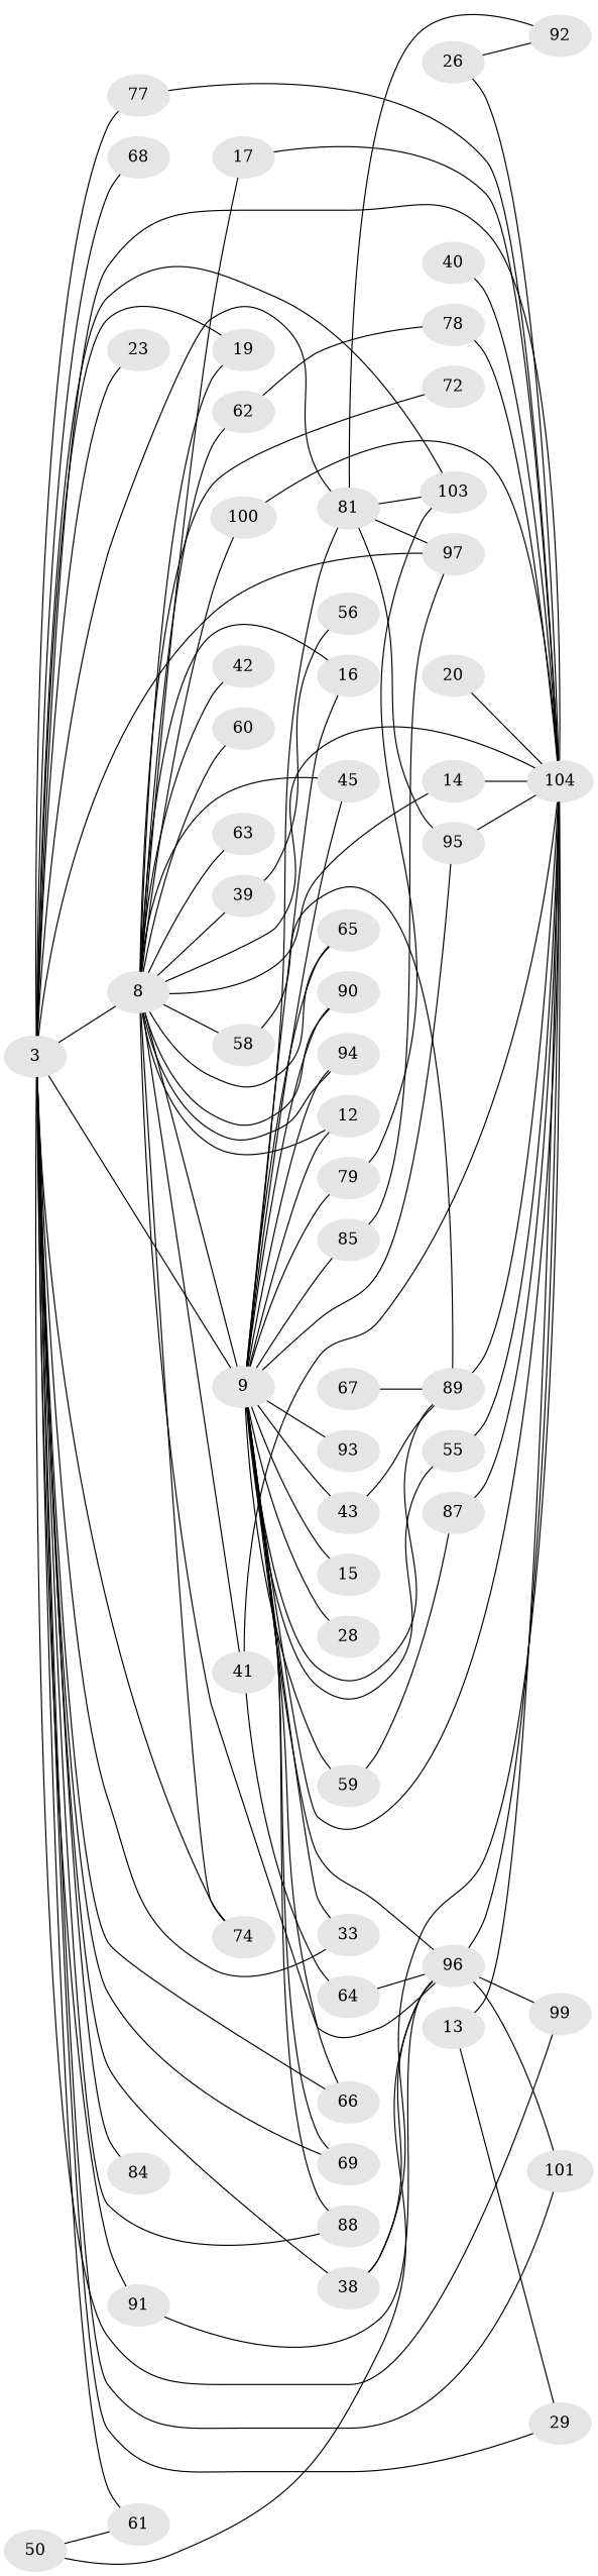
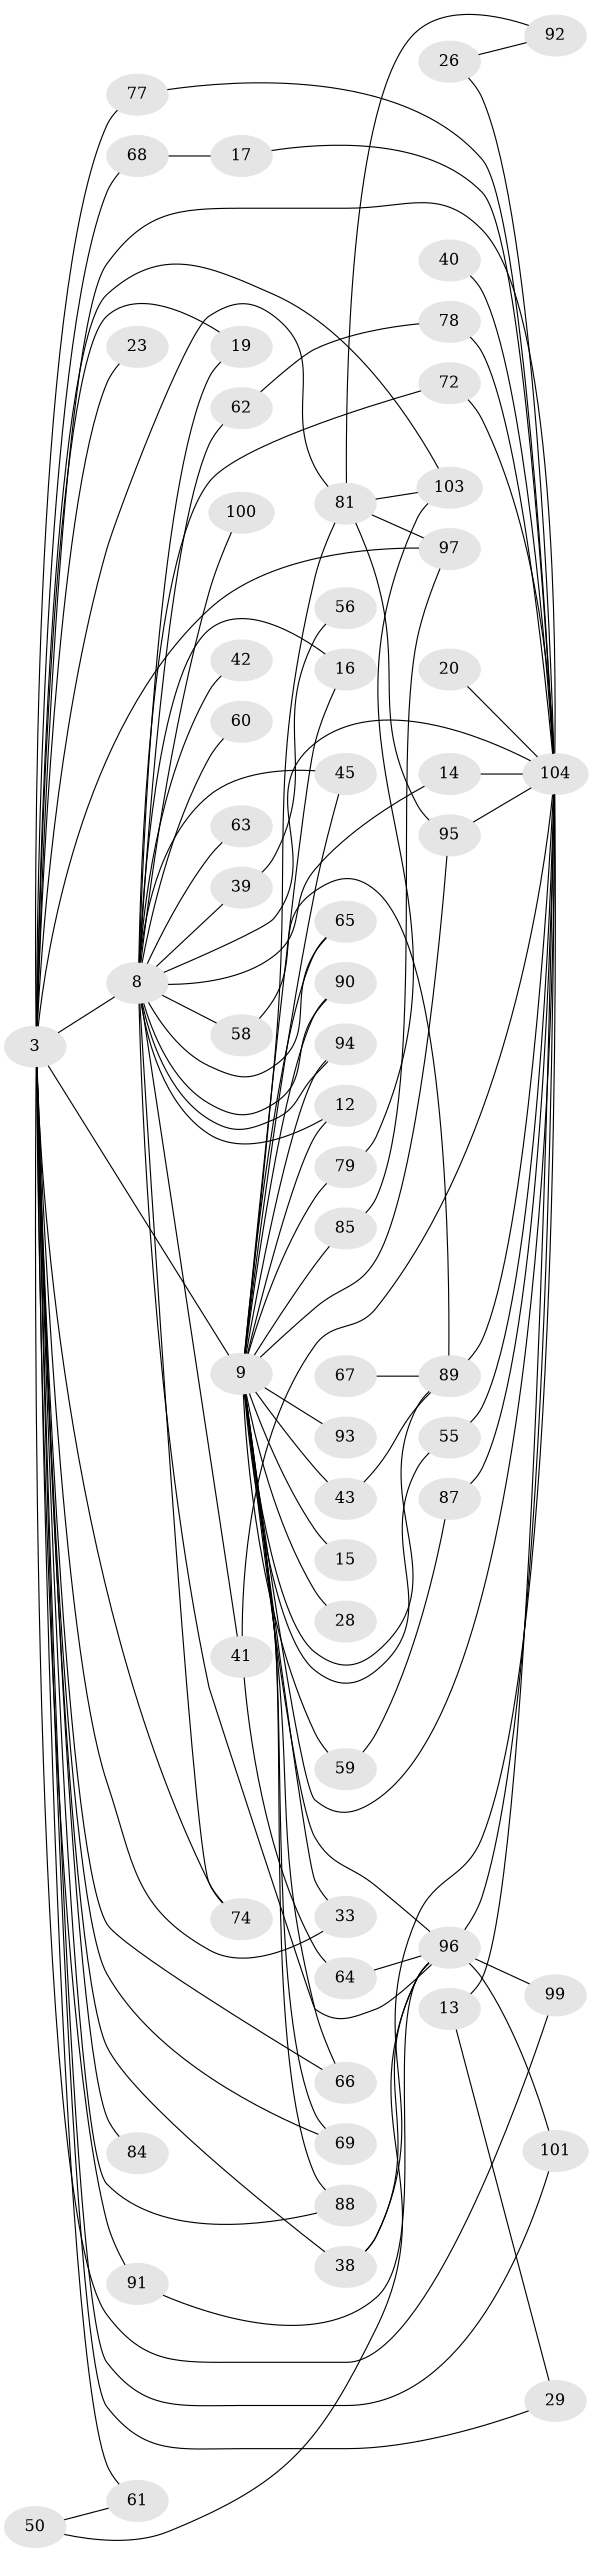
  graph {
    rankdir=LR
    node [color=gray90 style=filled]
    3 [super="+1"]
    8 [super="+4"]
    9 [super="+6+7"]
    19
    23
    29
    33
    38
    61 [super="+30"]
    66 [super="+49"]
    68
    69
    74
    77
    81 [super="+36+80+76"]
    84
    88
    91
    97
    99
    101
    103 [super="+98"]
    104 [super="+102+57"]
    12
    14
    16
    17
    n28 [label=41]
    39
    42
    45
    58
    60
    62
    63
    65
    72
    90 [super="+54"]
    94
    96 [super="+51+83+41"]
    100
    95 [super="+75+86+73"]
    15
    28
    43
    55
    59
    79
    85
    89 [super="+34+82+44"]
    93
    92
    64 [super="+48"]
    56
    78
    67
    87 [super="+71"]
    13 [super="+11"]
    20
    26
    40
    50
    3 -- 8 [weight=6]
    3 -- 9 [weight=6]
    3 -- 19
    3 -- 23 [weight=2]
    3 -- 29
    3 -- 33
    3 -- 38
    3 -- 61 [weight=3]
    3 -- 66 [weight=2]
    3 -- 68 [weight=2]
    3 -- 69
    3 -- 74
    3 -- 77
    3 -- 81 [weight=2]
    3 -- 84
    3 -- 88
    3 -- 91
    3 -- 97
    3 -- 99
    3 -- 101
    3 -- 103 [weight=2]
    3 -- 104 [weight=4]
-   8 -- 9 [weight=9]
    8 -- 19
    8 -- 74
    8 -- 104 [weight=8]
    8 -- 12
    8 -- 14
    8 -- 16
-   8 -- 17
+   68 -- 17
    8 -- n28
    8 -- 39 [weight=2]
    8 -- 42 [weight=2]
    8 -- 45
    8 -- 58
    8 -- 60
    8 -- 62 [weight=2]
    8 -- 63 [weight=2]
    8 -- 65
    8 -- 72
    8 -- 90
    8 -- 94
    8 -- 96 [weight=2]
    8 -- 100 [weight=2]
    9 -- 33
    9 -- 66
    9 -- 69
    9 -- 81 [weight=3]
    9 -- 88
    9 -- 104 [weight=7]
    9 -- 12
    9 -- 16
    9 -- 45
    9 -- 65
    9 -- 90
    9 -- 94
    9 -- 96 [weight=5]
    9 -- 95 [weight=2]
    9 -- 15 [weight=2]
    9 -- 28 [weight=2]
    9 -- 43 [weight=2]
    9 -- 55
    9 -- 59 [weight=2]
    9 -- 79
    9 -- 85 [weight=2]
    9 -- 89 [weight=3]
    9 -- 93
    38 -- 104
    38 -- 96
    77 -- 104
    81 -- 97 [weight=4]
    81 -- 103 [weight=2]
    81 -- 95 [weight=2]
    81 -- 92
    91 -- 96
    14 -- 104
    17 -- 104
    n28 -- 104
    n28 -- 64 [weight=2]
    39 -- 56
    58 -- 89
    62 -- 78
-   100 -- 104
+   72 -- 104
    96 -- 99
    96 -- 101
    96 -- 104 [weight=2]
    95 -- 104 [weight=2]
    43 -- 89
    55 -- 104
    59 -- 87
    79 -- 103
    85 -- 97
    89 -- 104 [weight=4]
    64 -- 96
    78 -- 104
    67 -- 89
    87 -- 104 [weight=2]
    13 -- 29
    13 -- 104 [weight=2]
    20 -- 104 [weight=2]
    26 -- 104 [weight=2]
    26 -- 92
    40 -- 104
    50 -- 61
    50 -- 96
  }
